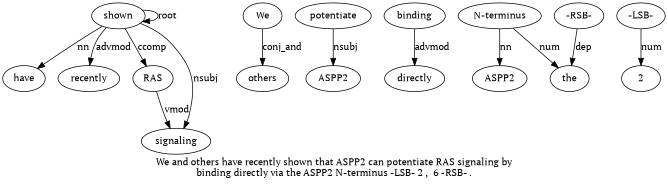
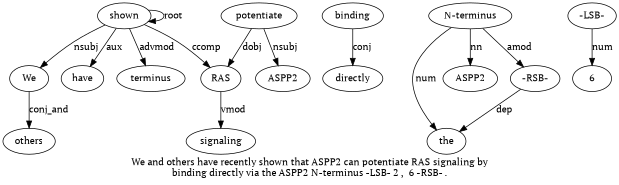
  digraph {
    fontname="PT Serif"
    label="We and others have recently shown that ASPP2 can potentiate RAS signaling by\nbinding directly via the ASPP2 N-terminus -LSB- 2 ,  6 -RSB- ."
    node [fillcolor=white fontname="PT Serif" style=filled]
    edge [fontname="PT Serif"]
    n1 [label=shown]
    n2 [label=We]
    n3 [label=have]
-   n4 [label=recently]
+   n4 [label=terminus]
    n5 [label=RAS]
    n6 [label=others]
    n7 [label=potentiate]
    n8 [label=ASPP2]
    n9 [label=signaling]
    n10 [label=binding]
    n11 [label=directly]
    n12 [label="N-terminus"]
    n13 [label=the]
    n14 [label=ASPP2]
    n15 [label="-RSB-"]
    n16 [label="-LSB-"]
-   n17 [label=2]
+   n17 [label=6]
    n1 -> n1 [label=root]
-   n1 -> n9 [label=nsubj]
-   n1 -> n3 [label=nn]
+   n1 -> n2 [label=nsubj]
+   n1 -> n3 [label=aux]
    n1 -> n4 [label=advmod]
    n1 -> n5 [label=ccomp]
    n2 -> n6 [label=conj_and]
    n5 -> n9 [label=vmod]
+   n7 -> n5 [label=dobj]
    n7 -> n8 [label=nsubj]
-   n10 -> n11 [label=advmod]
+   n10 -> n11 [label=conj]
    n12 -> n13 [label=num]
    n12 -> n14 [label=nn]
+   n12 -> n15 [label=amod]
    n15 -> n13 [label=dep]
    n16 -> n17 [label=num]
  }
